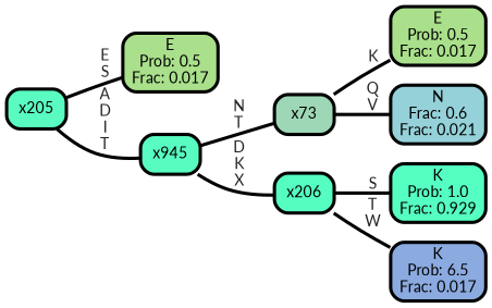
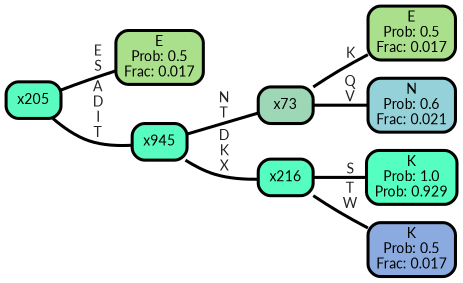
  graph {
    fontname=Lato
    rankdir=LR
    ranksep="0 equally"
    splines=straight
    node [color=black fillcolor="#aae08b" fontcolor=black fontname=Lato penwidth=3 shape=box style="filled, rounded"]
    edge [color=black fontcolor=grey14 fontname=Lato fontweight=bold penwidth=3]
    n1 [label="E\nProb: 0.5\nFrac: 0.017"]
    n2 [fillcolor="#5afbc0" label=x205]
    n3 [fillcolor="#58fcc1" label=x945]
    n4 [fillcolor="#9ed7b6" label=x73]
-   n5 [fillcolor="#55fdc1" label=x206]
+   n5 [fillcolor="#55fdc1" label=x216]
    n6 [label="E\nProb: 0.5\nFrac: 0.017"]
-   n7 [fillcolor="#95d1d9" label="N\nFrac: 0.6\nFrac: 0.021"]
-   n8 [fillcolor="#55ffc1" label="K\nProb: 1.0\nFrac: 0.929"]
-   n9 [fillcolor="#8baae0" label="K\nProb: 6.5\nFrac: 0.017"]
+   n7 [fillcolor="#95d1d9" label="N\nProb: 0.6\nFrac: 0.021"]
+   n8 [fillcolor="#55ffc1" label="K\nProb: 1.0\nProb: 0.929"]
+   n9 [fillcolor="#8baae0" label="K\nProb: 0.5\nFrac: 0.017"]
    subgraph sub_1 {
      rank=same
    }
    n2 -- n1 [label=" E\n S"]
    n2 -- n3 [label=" A\n D\n I\n T"]
    n3 -- n4 [label=" N\n T"]
    n3 -- n5 [label=" D\n K\n X"]
    n4 -- n6 [label=" K"]
    n4 -- n7 [label=" Q\n V"]
    n5 -- n8 [label=" S"]
    n5 -- n9 [label=" T\n W"]
  }
